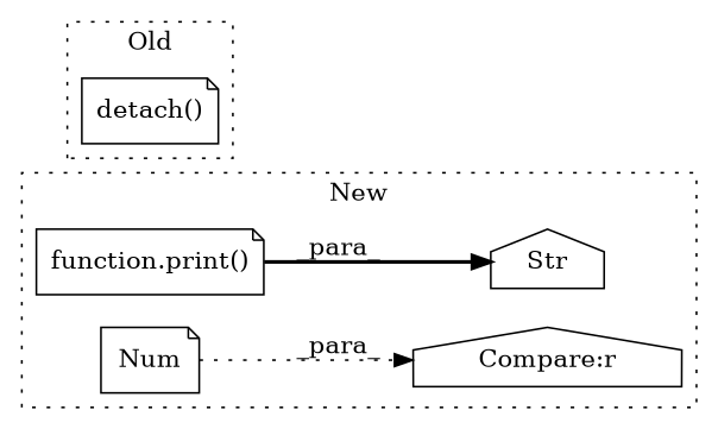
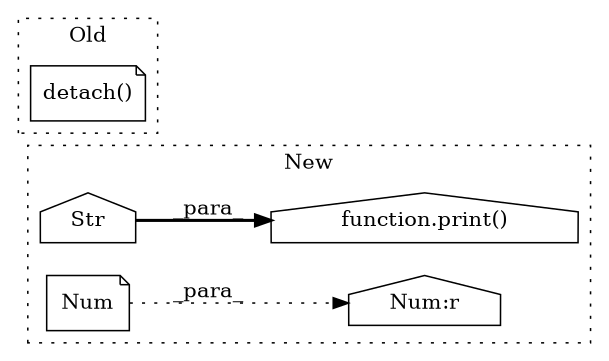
  digraph {
    rankdir=LR
    node [a=75 shape=note]
-   n1 [l="6,1" label="function.print()" s="2876,2979"]
+   n1 [l="6,1" label="function.print()" s="2876,2979" shape=house]
    n2 [a=66 l=97 label=Str s=2882 shape=house]
-   n3 [a=40 l=9 label="Compare:r" s=2837 shape=house]
+   n3 [a=40 l=9 label="Num:r" s=2837 shape=house]
    n4 [a=76 l=1 label=Num s=2845]
    n5 [l=18 label="detach()" s=3134]
    subgraph cluster_1 {
      label=New
      style=dotted
      n1
      n2
      n3
      n4
    }
    subgraph cluster_2 {
      label=Old
      style=dotted
      n5
    }
-   n1 -> n2 [label=_para_ style=bold]
+   n2 -> n1 [label=_para_ style=bold]
    n4 -> n3 [label=_para_ style=dotted]
  }
